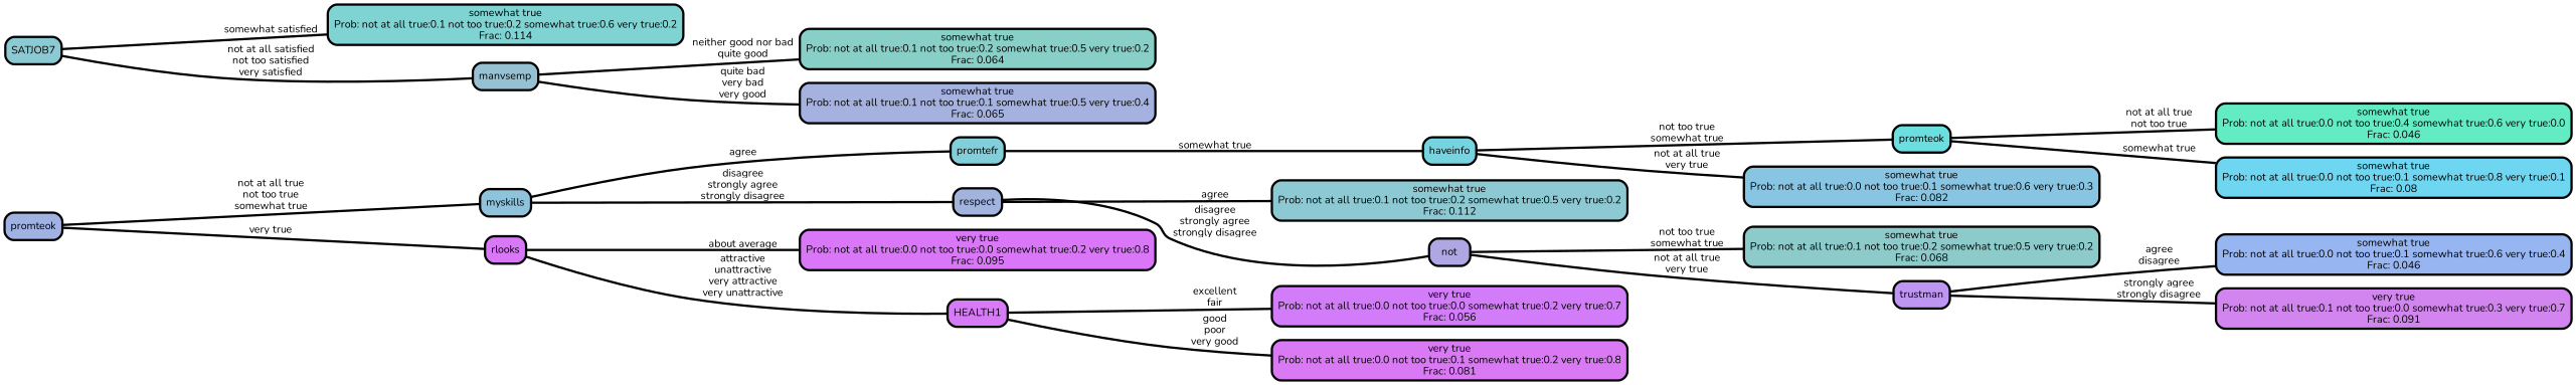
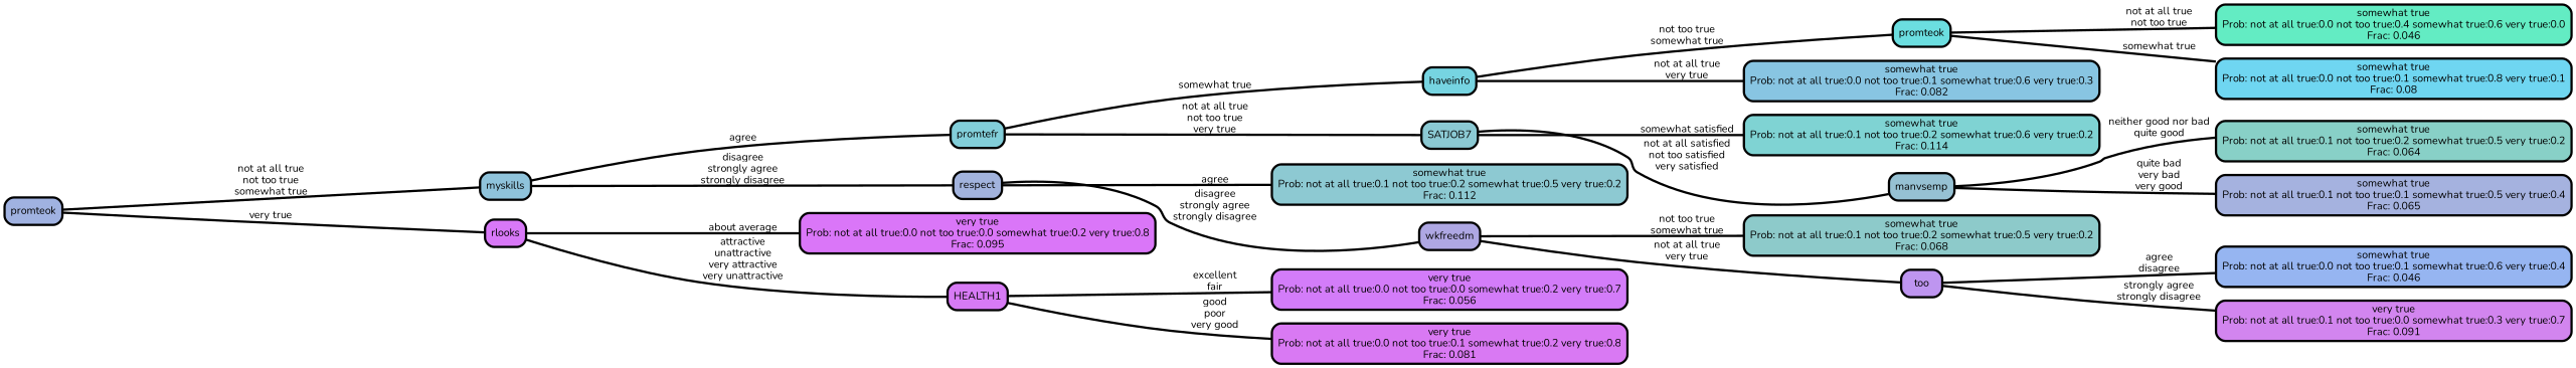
  graph {
    fontname=Nunito
    rankdir=LR
    ranksep="0 equally"
    splines=straight
    node [color=black fontcolor=black fontname=Nunito penwidth=3 shape=box style="filled, rounded"]
    edge [color=black fontname=Nunito penwidth=3]
    n1 [fillcolor="#63ecc3" label="somewhat true\nProb: not at all true:0.0 not too true:0.4 somewhat true:0.6 very true:0.0\nFrac: 0.046"]
    n2 [fillcolor="#6bdee0" label=promteok]
    n3 [fillcolor="#6fd6f1" label="somewhat true\nProb: not at all true:0.0 not too true:0.1 somewhat true:0.8 very true:0.1\nFrac: 0.08"]
    n4 [fillcolor="#76d4e1" label=haveinfo]
    n5 [fillcolor="#88c5e2" label="somewhat true\nProb: not at all true:0.0 not too true:0.1 somewhat true:0.6 very true:0.3\nFrac: 0.082"]
    n6 [fillcolor="#82ced9" label=promtefr]
    n7 [fillcolor="#8bc9d3" label=SATJOB7]
    n8 [fillcolor="#7fd3d3" label="somewhat true\nProb: not at all true:0.1 not too true:0.2 somewhat true:0.6 very true:0.2\nFrac: 0.114"]
    n9 [fillcolor="#96c1d3" label=manvsemp]
    n10 [fillcolor="#88d0c7" label="somewhat true\nProb: not at all true:0.1 not too true:0.2 somewhat true:0.5 very true:0.2\nFrac: 0.064"]
    n11 [fillcolor="#a5b2df" label="somewhat true\nProb: not at all true:0.1 not too true:0.1 somewhat true:0.5 very true:0.4\nFrac: 0.065"]
    n12 [fillcolor="#8fc3db" label=myskills]
    n13 [fillcolor="#a2b3dd" label=respect]
    n14 [fillcolor="#8dc9d2" label="somewhat true\nProb: not at all true:0.1 not too true:0.2 somewhat true:0.5 very true:0.2\nFrac: 0.112"]
-   n15 [fillcolor="#aea7e3" label=not]
+   n15 [fillcolor="#aea7e3" label=wkfreedm]
    n16 [fillcolor="#8dcaca" label="somewhat true\nProb: not at all true:0.1 not too true:0.2 somewhat true:0.5 very true:0.2\nFrac: 0.068"]
-   n17 [fillcolor="#be95f0" label=trustman]
+   n17 [fillcolor="#be95f0" label=too]
    n18 [fillcolor="#96b5f1" label="somewhat true\nProb: not at all true:0.0 not too true:0.1 somewhat true:0.6 very true:0.4\nFrac: 0.046"]
    n19 [fillcolor="#d285ef" label="very true\nProb: not at all true:0.1 not too true:0.0 somewhat true:0.3 very true:0.7\nFrac: 0.091"]
    n20 [fillcolor="#a0b2e1" label=promteok]
    n21 [fillcolor="#d878f7" label=rlooks]
    n22 [fillcolor="#da76f8" label="very true\nProb: not at all true:0.0 not too true:0.0 somewhat true:0.2 very true:0.8\nFrac: 0.095"]
    n23 [fillcolor="#d77af5" label=HEALTH1]
    n24 [fillcolor="#d37cf9" label="very true\nProb: not at all true:0.0 not too true:0.0 somewhat true:0.2 very true:0.7\nFrac: 0.056"]
    n25 [fillcolor="#d979f3" label="very true\nProb: not at all true:0.0 not too true:0.1 somewhat true:0.2 very true:0.8\nFrac: 0.081"]
    subgraph sub_1 {
      rank=same
    }
    n2 -- n1 [label=" not at all true\n not too true"]
    n2 -- n3 [label=" somewhat true"]
    n4 -- n2 [label=" not too true\n somewhat true"]
    n4 -- n5 [label=" not at all true\n very true"]
    n6 -- n4 [label=" somewhat true"]
+   n6 -- n7 [label=" not at all true\n not too true\n very true"]
    n7 -- n8 [label=" somewhat satisfied"]
    n7 -- n9 [label=" not at all satisfied\n not too satisfied\n very satisfied"]
    n9 -- n10 [label=" neither good nor bad\n quite good"]
    n9 -- n11 [label=" quite bad\n very bad\n very good"]
    n12 -- n6 [label=" agree"]
    n12 -- n13 [label=" disagree\n strongly agree\n strongly disagree"]
    n13 -- n14 [label=" agree"]
    n13 -- n15 [label=" disagree\n strongly agree\n strongly disagree"]
    n15 -- n16 [label=" not too true\n somewhat true"]
    n15 -- n17 [label=" not at all true\n very true"]
    n17 -- n18 [label=" agree\n disagree"]
    n17 -- n19 [label=" strongly agree\n strongly disagree"]
    n20 -- n12 [label=" not at all true\n not too true\n somewhat true"]
    n20 -- n21 [label=" very true"]
    n21 -- n22 [label=" about average"]
    n21 -- n23 [label=" attractive\n unattractive\n very attractive\n very unattractive"]
    n23 -- n24 [label=" excellent\n fair"]
    n23 -- n25 [label=" good\n poor\n very good"]
  }
